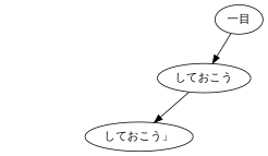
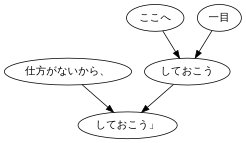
  digraph {
    fontname="Roboto Condensed"
    node [fontname="Roboto Condensed"]
    edge [fontname="Roboto Condensed"]
+   n1 [label="仕方がないから、"]
    n2 [label="しておこう」"]
+   n3 [label="ここへ"]
    n4 [label="しておこう"]
    n5 [label="一目"]
+   n1 -> n2
+   n3 -> n4
    n4 -> n2
    n5 -> n4
  }
